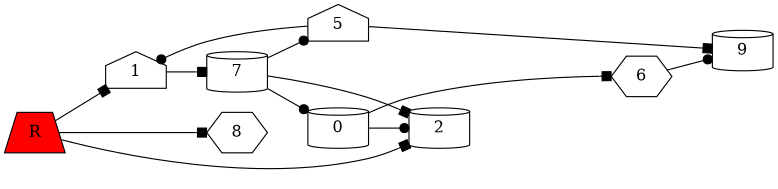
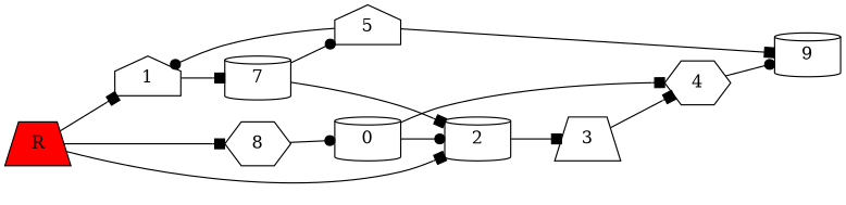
  digraph {
    rankdir=LR
    node [shape=cylinder]
    edge [arrowhead=box]
    1 [shape=house]
    7
    2
    5 [shape=house]
-   4 [shape=hexagon label=6]
+   3 [shape=trapezium]
+   4 [shape=hexagon]
    9
    n8 [label=0]
    8 [shape=hexagon]
    R [fillcolor="#ff0000" shape=trapezium style=filled]
    1 -> 7
    7 -> 2
    7 -> 5 [arrowhead=dot]
+   2 -> 3
    5 -> 1 [arrowhead=dot]
    5 -> 9
+   3 -> 4
    4 -> 9 [arrowhead=dot]
    n8 -> 2 [arrowhead=dot]
    n8 -> 4
-   7 -> n8 [arrowhead=dot]
+   8 -> n8 [arrowhead=dot]
    R -> 1
    R -> 2
    R -> 8
  }
